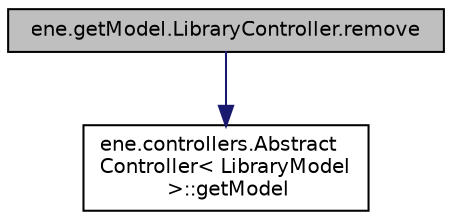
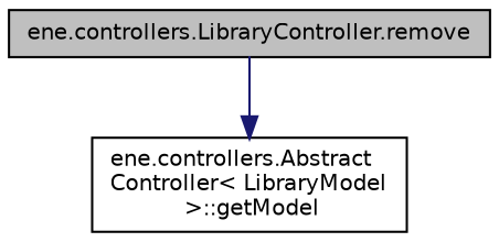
  digraph {
    rankdir=TB
    node [color=black fontname=Helvetica fontsize=10 shape=record]
-   n1 [fillcolor=grey75 fontcolor=black height=0.2 label="ene.getModel.LibraryController.remove" style=filled width=0.4]
+   n1 [fillcolor=grey75 fontcolor=black height=0.2 label="ene.controllers.LibraryController.remove" style=filled width=0.4]
    n2 [height=0.2 label="ene.controllers.Abstract\lController\< LibraryModel\l \>::getModel" width=0.4]
    n1 -> n2 [color=midnightblue fontname=Helvetica fontsize=10 labelfontname=Helvetica labelfontsize=10 style=solid]
  }
